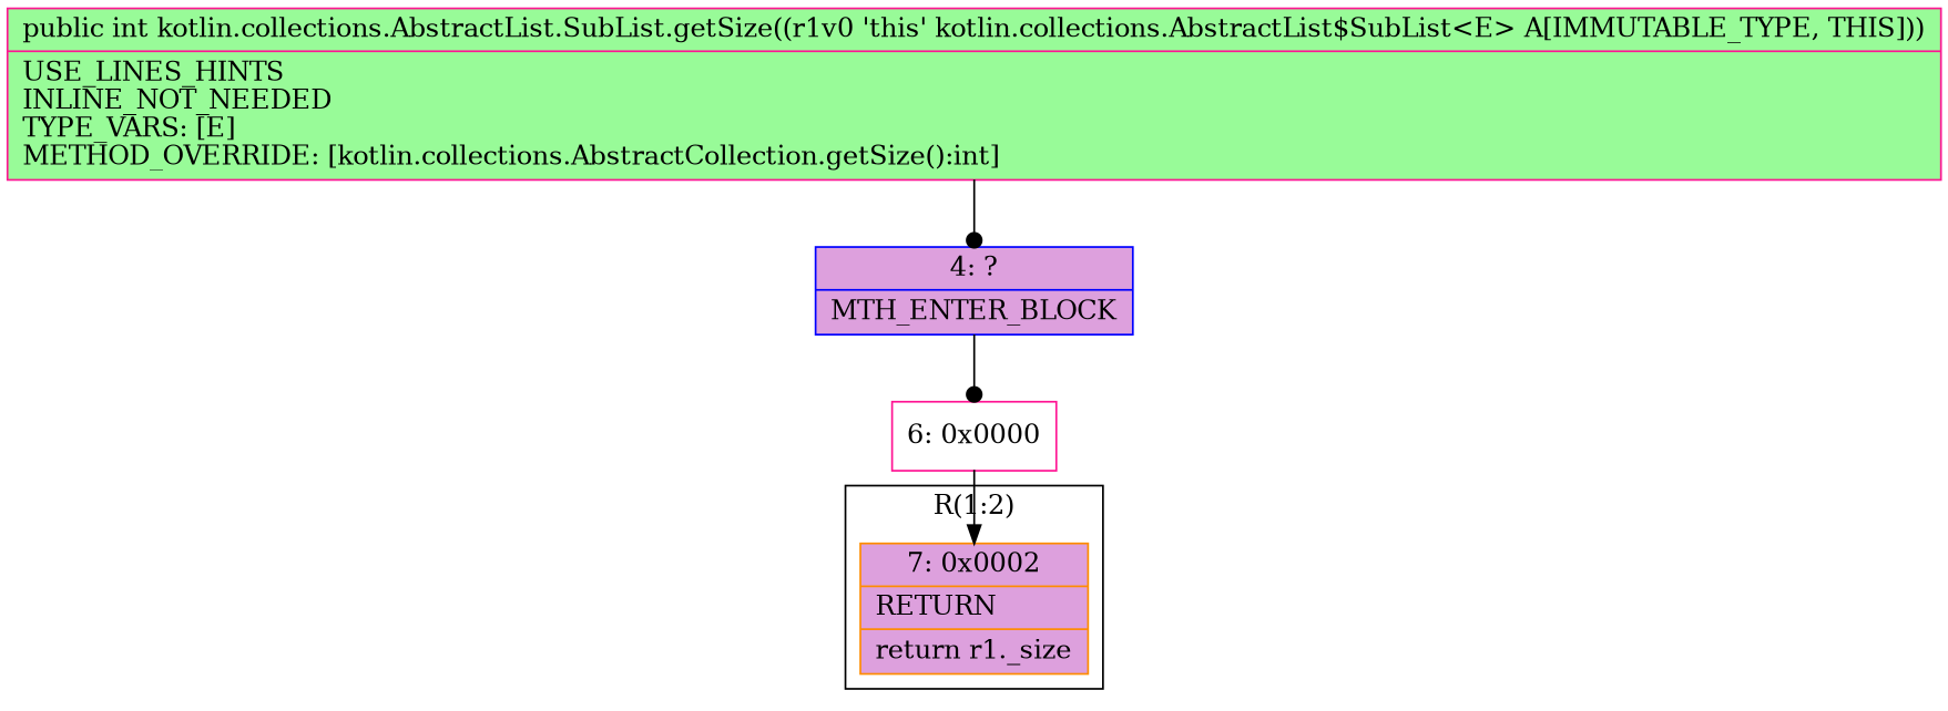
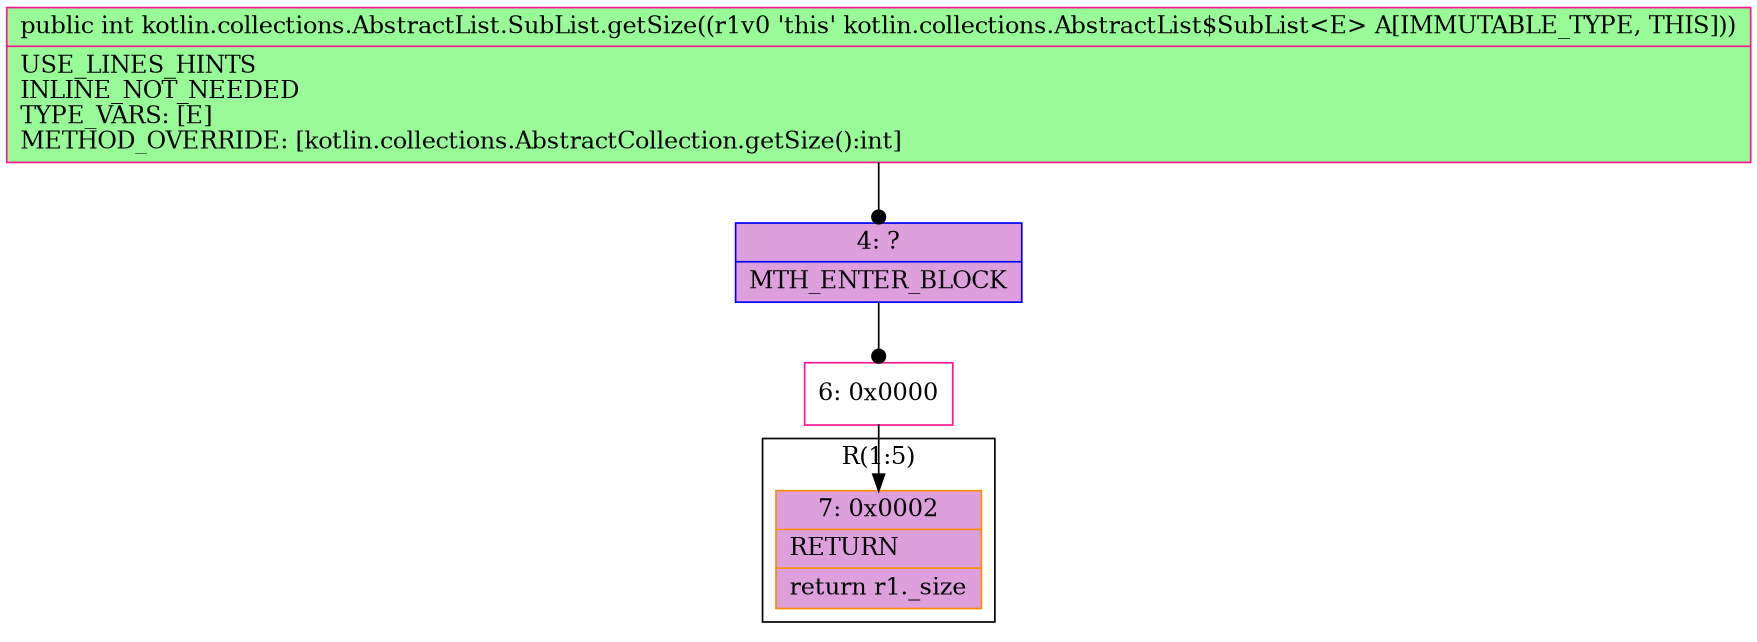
  digraph {
    node [color=deeppink fillcolor=plum shape=record style=filled]
    edge [arrowhead=dot]
    n1 [color=darkorange label="{7\:\ 0x0002|RETURN\l|return r1._size\l}"]
    n2 [color=blue label="{4\:\ ?|MTH_ENTER_BLOCK\l}"]
    n3 [fillcolor=white label="{6\:\ 0x0000}"]
    n4 [fillcolor=palegreen label="{public int kotlin.collections.AbstractList.SubList.getSize((r1v0 'this' kotlin.collections.AbstractList$SubList\<E\> A[IMMUTABLE_TYPE, THIS]))  | USE_LINES_HINTS\lINLINE_NOT_NEEDED\lTYPE_VARS: [E]\lMETHOD_OVERRIDE: [kotlin.collections.AbstractCollection.getSize():int]\l}"]
    subgraph cluster_1 {
-     label="R(1:2)"
+     label="R(1:5)"
      n1
    }
    n2 -> n3
    n3 -> n1 [arrowhead=normal]
    n4 -> n2
  }
